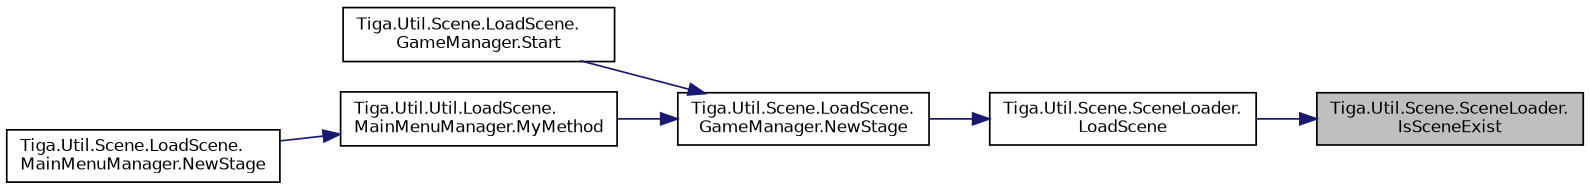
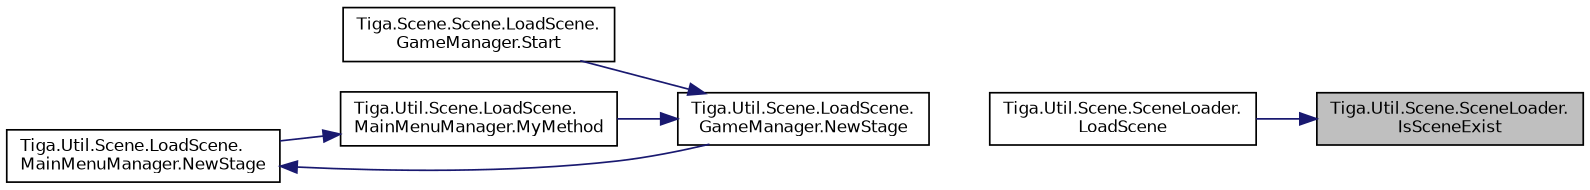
  digraph {
    rankdir=RL
    node [color=black fillcolor=white fontname=Helvetica fontsize=10 shape=record style=filled]
    edge [color=midnightblue dir=back fontname=Helvetica fontsize=10 labelfontname=Helvetica labelfontsize=10 style=solid]
    n1 [fillcolor=grey75 fontcolor=black height=0.2 label="Tiga.Util.Scene.SceneLoader.\lIsSceneExist" width=0.4]
    n2 [height=0.2 label="Tiga.Util.Scene.SceneLoader.\lLoadScene" width=0.4]
    n3 [height=0.2 label="Tiga.Util.Scene.LoadScene.\lGameManager.NewStage" width=0.4]
-   n4 [height=0.2 label="Tiga.Util.Scene.LoadScene.\lGameManager.Start" width=0.4]
-   n5 [height=0.2 label="Tiga.Util.Util.LoadScene.\lMainMenuManager.MyMethod" width=0.4]
+   n4 [height=0.2 label="Tiga.Scene.Scene.LoadScene.\lGameManager.Start" width=0.4]
+   n5 [height=0.2 label="Tiga.Util.Scene.LoadScene.\lMainMenuManager.MyMethod" width=0.4]
    n6 [height=0.2 label="Tiga.Util.Scene.LoadScene.\lMainMenuManager.NewStage" width=0.4]
    n1 -> n2
-   n2 -> n3
+   n6 -> n3
    n3 -> n4
    n3 -> n5
    n5 -> n6
  }
